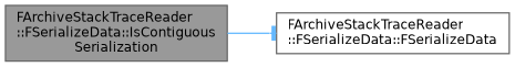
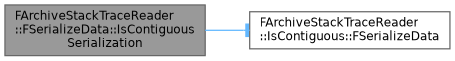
  digraph {
    rankdir=LR
    node [fontname=Helvetica fontsize=10 shape=box style=filled]
    n1 [color=gray40 fillcolor=grey60 fontcolor=black height=0.2 label="FArchiveStackTraceReader\l::FSerializeData::IsContiguous\lSerialization" width=0.4]
-   n2 [color=grey40 fillcolor=white height=0.2 label="FArchiveStackTraceReader\l::FSerializeData::FSerializeData" width=0.4]
+   n2 [color=grey40 fillcolor=white height=0.2 label="FArchiveStackTraceReader\l::IsContiguous::FSerializeData" width=0.4]
    n1 -> n2 [color=steelblue1 fontname=Helvetica fontsize=10 labelfontname=Helvetica labelfontsize=10 style=solid arrowhead=tee]
  }
